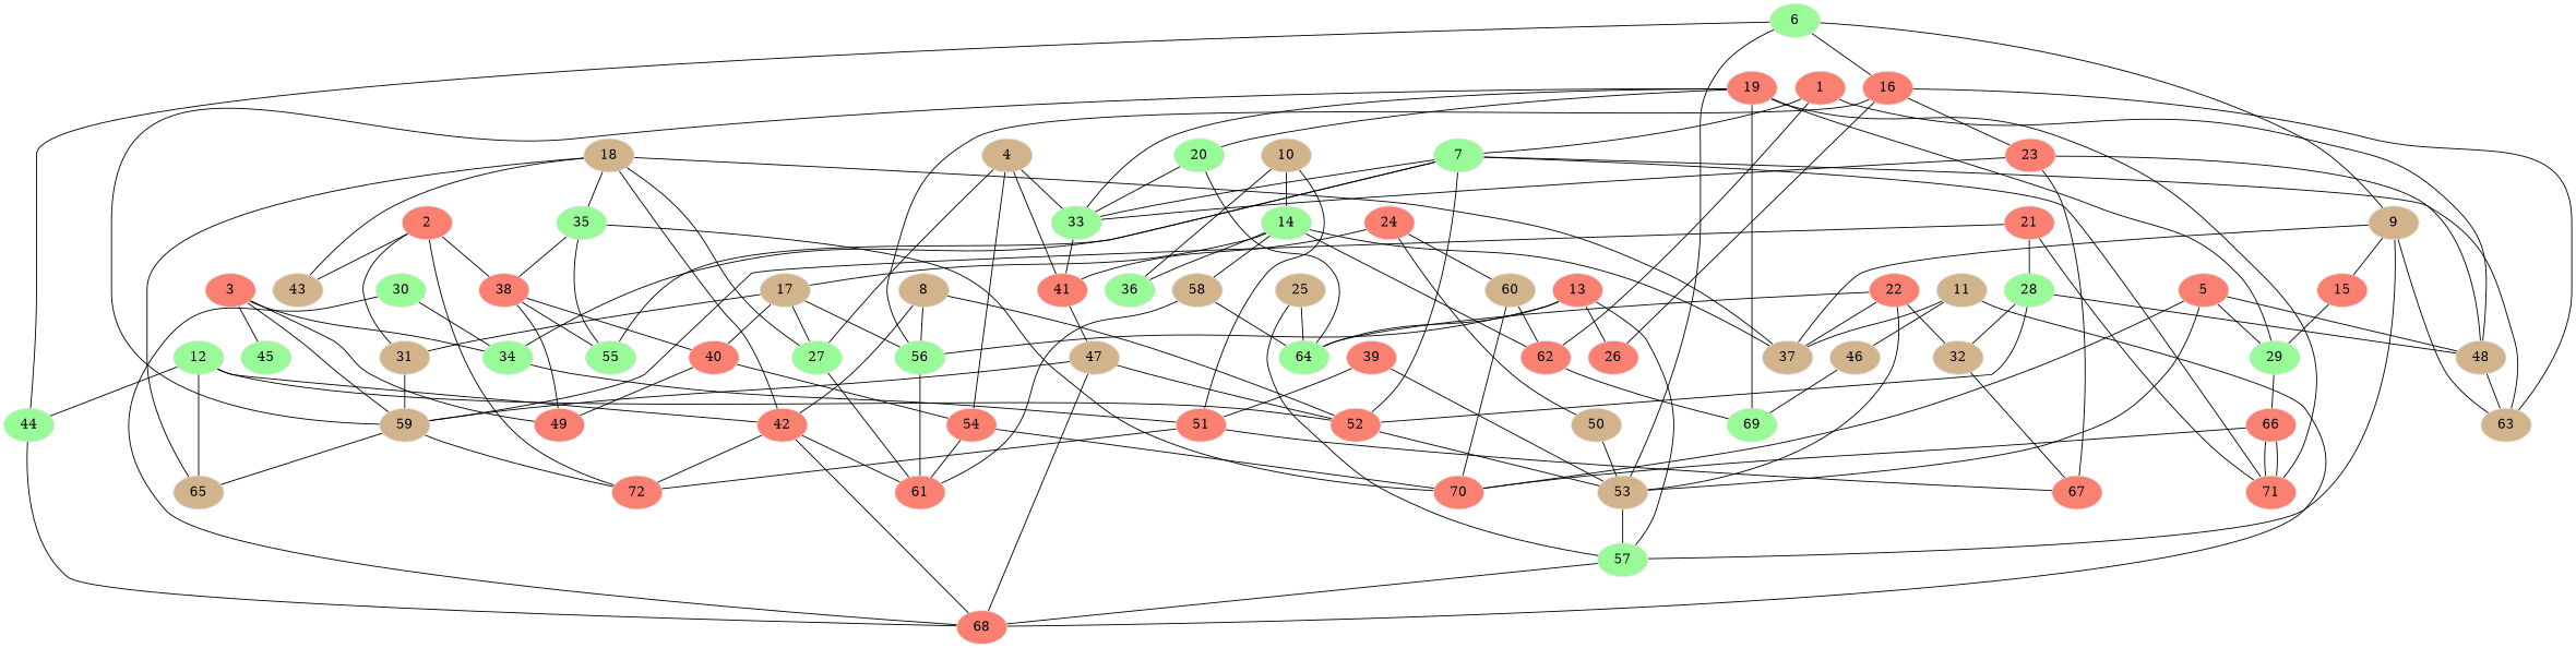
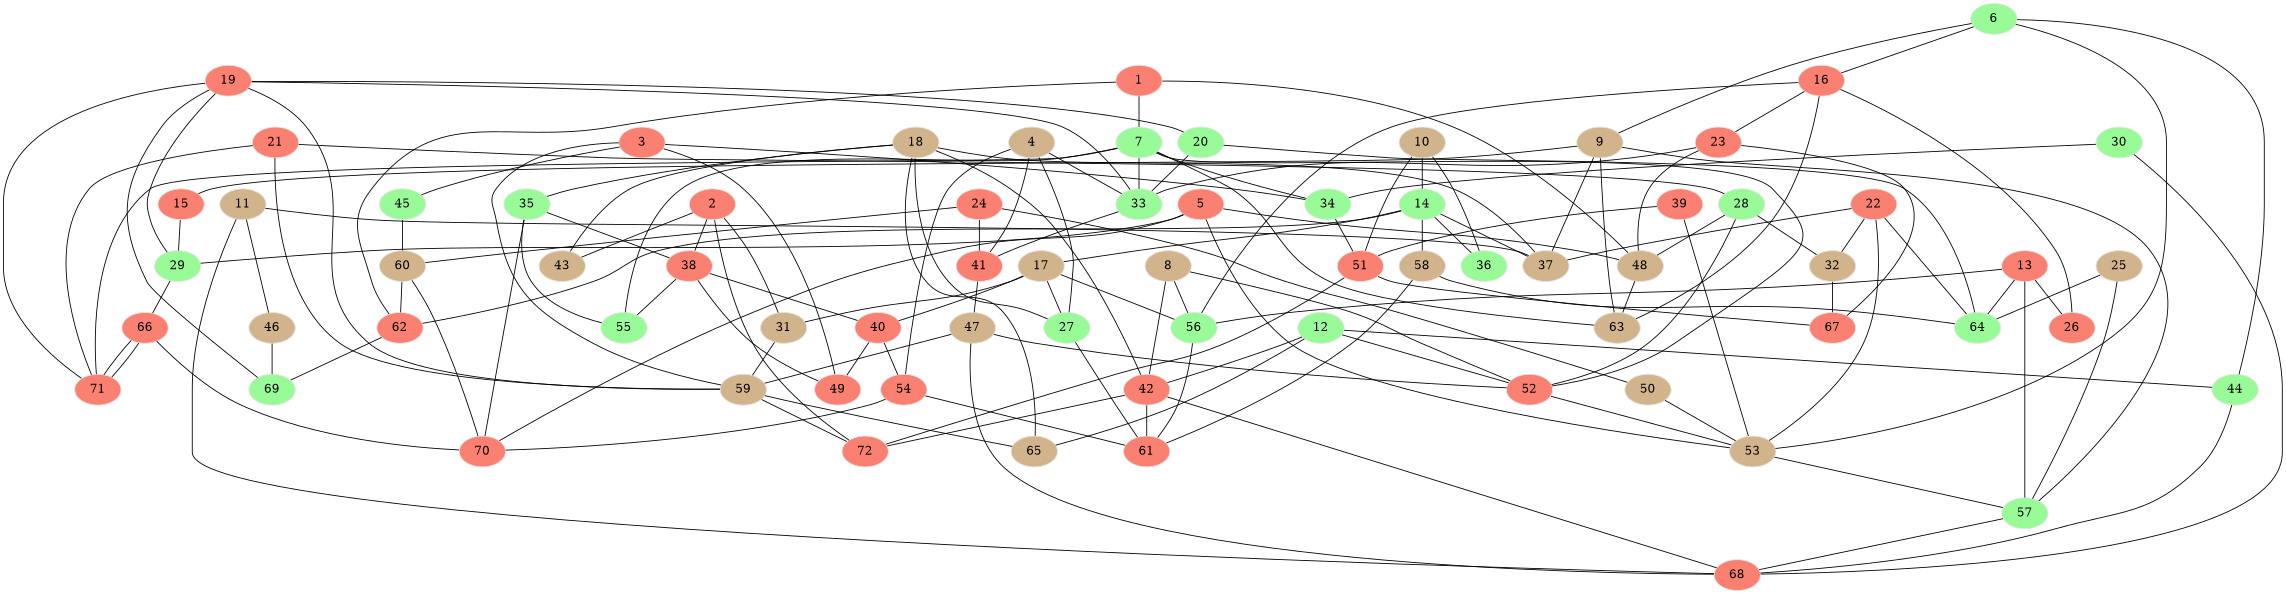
  graph {
    node [color=gray90 fillcolor=salmon style=filled]
    7 [fillcolor=palegreen]
    1
    48 [fillcolor=tan]
    62
    34 [fillcolor=palegreen]
    33 [fillcolor=palegreen]
    52
    55 [fillcolor=palegreen]
    63 [fillcolor=tan]
    71
    69 [fillcolor=palegreen]
    31 [fillcolor=tan]
    2
    38
    43 [fillcolor=tan]
    72
    59 [fillcolor=tan]
    49
    40
    3
    45 [fillcolor=palegreen]
    51
    60 [fillcolor=tan]
    65 [fillcolor=tan]
    4 [fillcolor=tan]
    27 [fillcolor=palegreen]
    41
    54
    61
    47 [fillcolor=tan]
    70
    5
    29 [fillcolor=palegreen]
    53 [fillcolor=tan]
    66
    57 [fillcolor=palegreen]
    6 [fillcolor=palegreen]
    9 [fillcolor=tan]
    16
    44 [fillcolor=palegreen]
    15
    37 [fillcolor=tan]
    56 [fillcolor=palegreen]
    26
    23
    68
    8 [fillcolor=tan]
    42
    10 [fillcolor=tan]
    14 [fillcolor=palegreen]
    36 [fillcolor=palegreen]
    17 [fillcolor=tan]
    58 [fillcolor=tan]
    67
    11 [fillcolor=tan]
    46 [fillcolor=tan]
    12 [fillcolor=palegreen]
    13
    64 [fillcolor=palegreen]
    18 [fillcolor=tan]
    35 [fillcolor=palegreen]
    19
    20 [fillcolor=palegreen]
    21
    28 [fillcolor=palegreen]
    32 [fillcolor=tan]
    22
    24
    50 [fillcolor=tan]
    25 [fillcolor=tan]
    30 [fillcolor=palegreen]
    39
    7 -- 34
    7 -- 33
    7 -- 52
    7 -- 55
    7 -- 63
    7 -- 71
    1 -- 7
    1 -- 48
    1 -- 62
    48 -- 63
    62 -- 69
    34 -- 51
    33 -- 41
    52 -- 53
    31 -- 59
    2 -- 31
    2 -- 38
    2 -- 43
    2 -- 72
    38 -- 55
    38 -- 49
    38 -- 40
    59 -- 72
    59 -- 65
    40 -- 49
    40 -- 54
    3 -- 34
    3 -- 59
    3 -- 49
    3 -- 45
+   45 -- 60
    51 -- 72
    51 -- 67
    60 -- 62
    60 -- 70
    4 -- 33
    4 -- 27
    4 -- 41
    4 -- 54
    27 -- 61
    41 -- 47
    54 -- 61
    54 -- 70
    47 -- 52
    47 -- 59
    47 -- 68
    5 -- 48
    5 -- 70
    5 -- 29
    5 -- 53
    29 -- 66
    53 -- 57
    66 -- 71
    66 -- 71
    66 -- 70
    57 -- 68
    6 -- 53
    6 -- 9
    6 -- 16
    6 -- 44
    9 -- 63
    9 -- 57
    9 -- 15
    9 -- 37
    16 -- 63
    16 -- 56
    16 -- 26
    16 -- 23
    44 -- 68
    15 -- 29
    56 -- 61
    23 -- 48
    23 -- 33
    23 -- 67
    8 -- 52
    8 -- 56
    8 -- 42
    42 -- 72
    42 -- 61
    42 -- 68
    10 -- 51
    10 -- 14
    10 -- 36
    14 -- 62
    14 -- 37
    14 -- 36
    14 -- 17
    14 -- 58
    17 -- 31
    17 -- 40
    17 -- 27
    17 -- 56
    58 -- 61
    58 -- 64
    11 -- 37
    11 -- 68
    11 -- 46
    46 -- 69
    12 -- 52
    12 -- 65
    12 -- 44
    12 -- 42
    13 -- 57
    13 -- 56
    13 -- 26
    13 -- 64
    18 -- 43
    18 -- 65
    18 -- 27
    18 -- 37
    18 -- 42
    18 -- 35
    35 -- 55
    35 -- 38
    35 -- 70
    19 -- 33
    19 -- 71
    19 -- 69
    19 -- 59
    19 -- 29
    19 -- 20
    20 -- 33
    20 -- 64
    21 -- 71
    21 -- 59
    21 -- 28
    28 -- 48
    28 -- 52
    28 -- 32
    32 -- 67
    22 -- 53
    22 -- 37
    22 -- 64
    22 -- 32
    24 -- 60
    24 -- 41
    24 -- 50
    50 -- 53
    25 -- 57
    25 -- 64
    30 -- 34
    30 -- 68
    39 -- 51
    39 -- 53
  }
